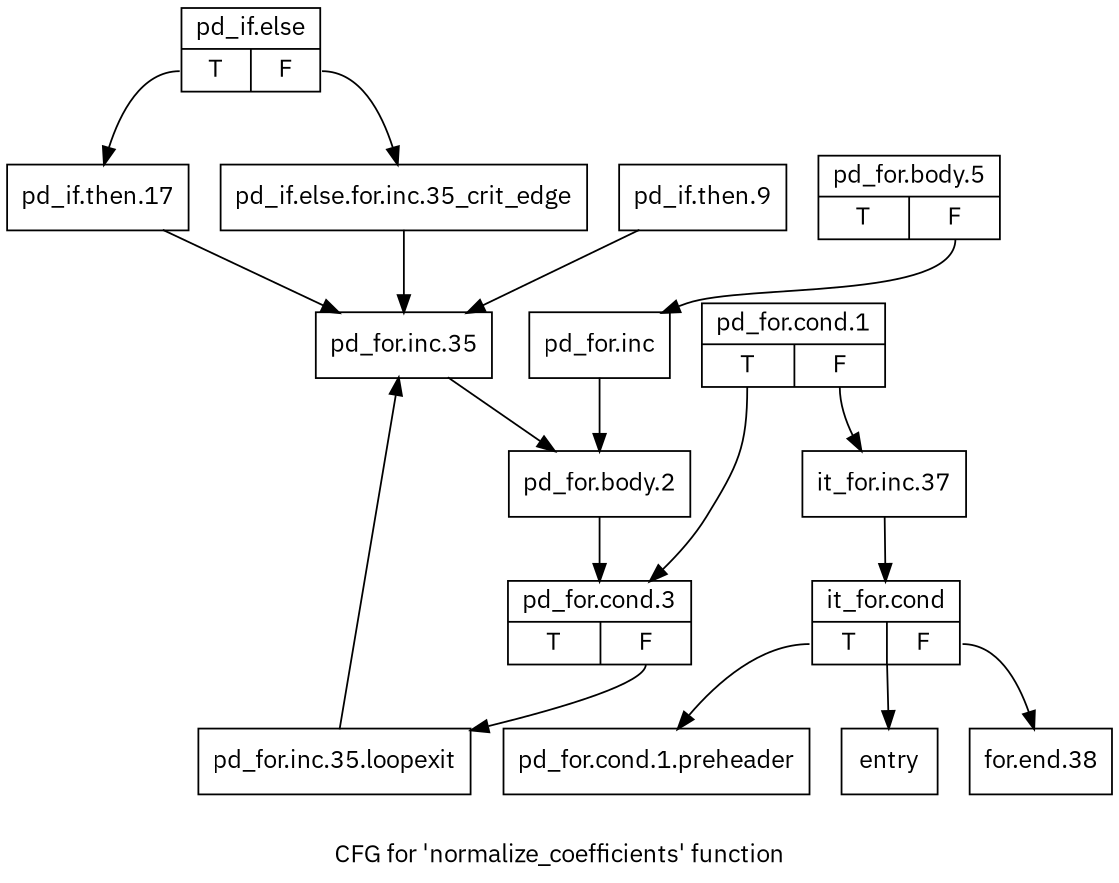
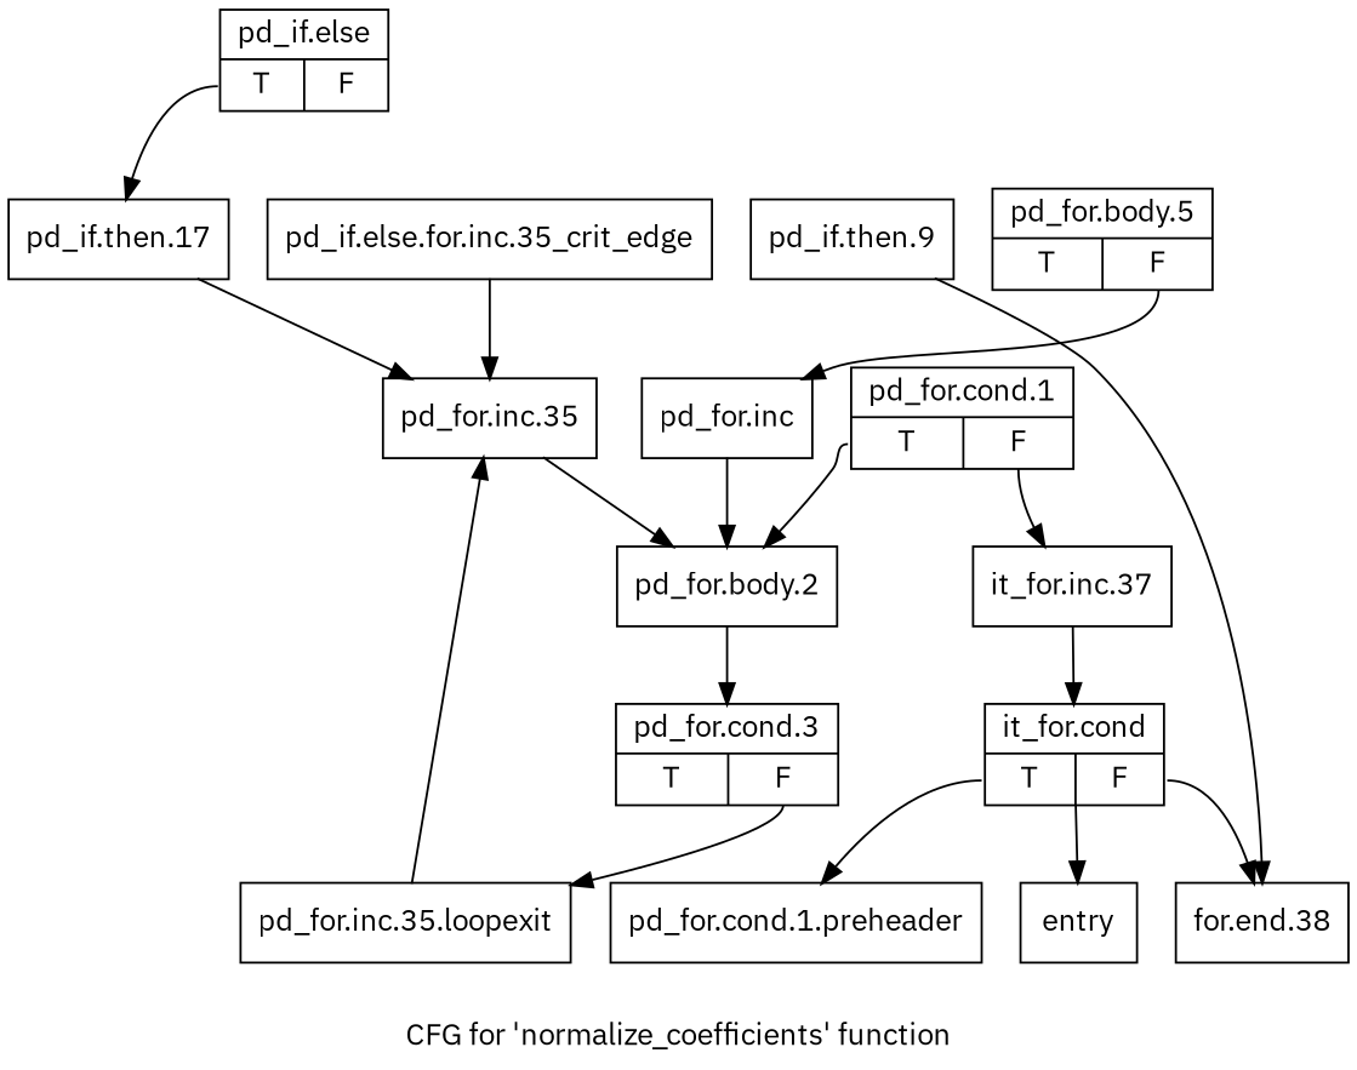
  digraph {
    fontname="IBM Plex Sans"
    label="CFG for 'normalize_coefficients' function"
    node [fontname="IBM Plex Sans" shape=record]
    edge [fontname="IBM Plex Sans"]
    n1 [label="{entry}"]
    n2 [label="{it_for.cond|{<s0>T|<s1>F}}"]
    n3 [label="{pd_for.cond.1.preheader}"]
    n4 [label="{for.end.38}"]
    n5 [label="{pd_for.cond.1|{<s0>T|<s1>F}}"]
    n6 [label="{pd_for.body.2}"]
    n7 [label="{it_for.inc.37}"]
    n8 [label="{pd_for.cond.3|{<s0>T|<s1>F}}"]
    n9 [label="{pd_for.inc.35.loopexit}"]
    n10 [label="{pd_for.body.5|{<s0>T|<s1>F}}"]
    n11 [label="{pd_for.inc}"]
    n12 [label="{pd_for.inc.35}"]
    n13 [label="{pd_if.then.9}"]
    n14 [label="{pd_if.else|{<s0>T|<s1>F}}"]
    n15 [label="{pd_if.then.17}"]
    n16 [label="{pd_if.else.for.inc.35_crit_edge}"]
    n2 -> n1
    n2 -> n3 [tailport=s0]
    n2 -> n4 [tailport=s1]
-   n5 -> n8 [tailport=s0]
+   n5 -> n6 [tailport=s0]
    n5 -> n7 [tailport=s1]
    n6 -> n8
    n7 -> n2
    n8 -> n9 [tailport=s1]
    n9 -> n12
    n10 -> n11 [tailport=s1]
    n11 -> n6
    n12 -> n6
-   n13 -> n12
+   n13 -> n4
    n14 -> n15 [tailport=s0]
-   n14 -> n16 [tailport=s1]
    n15 -> n12
    n16 -> n12
  }
